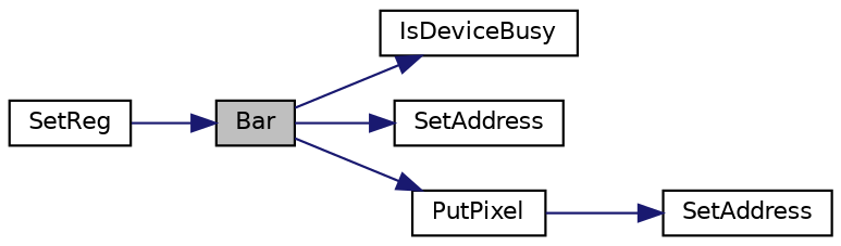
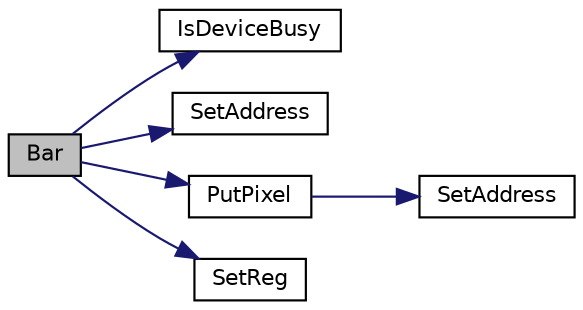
  digraph {
    rankdir=LR
    node [color=black fillcolor=white fontname=Helvetica fontsize=10 shape=record style=filled]
    edge [color=midnightblue fontname=Helvetica fontsize=10 labelfontname=Helvetica labelfontsize=10 style=solid]
    n1 [fillcolor=grey75 fontcolor=black height=0.2 label=Bar width=0.4]
    n2 [height=0.2 label=IsDeviceBusy width=0.4]
    n3 [height=0.2 label=SetAddress width=0.4]
    n4 [height=0.2 label=PutPixel width=0.4]
    n5 [height=0.2 label=SetReg width=0.4]
    n6 [height=0.2 label=SetAddress width=0.4]
    n1 -> n2
    n1 -> n3
    n1 -> n4
-   n5 -> n1
+   n1 -> n5
    n4 -> n6
  }
